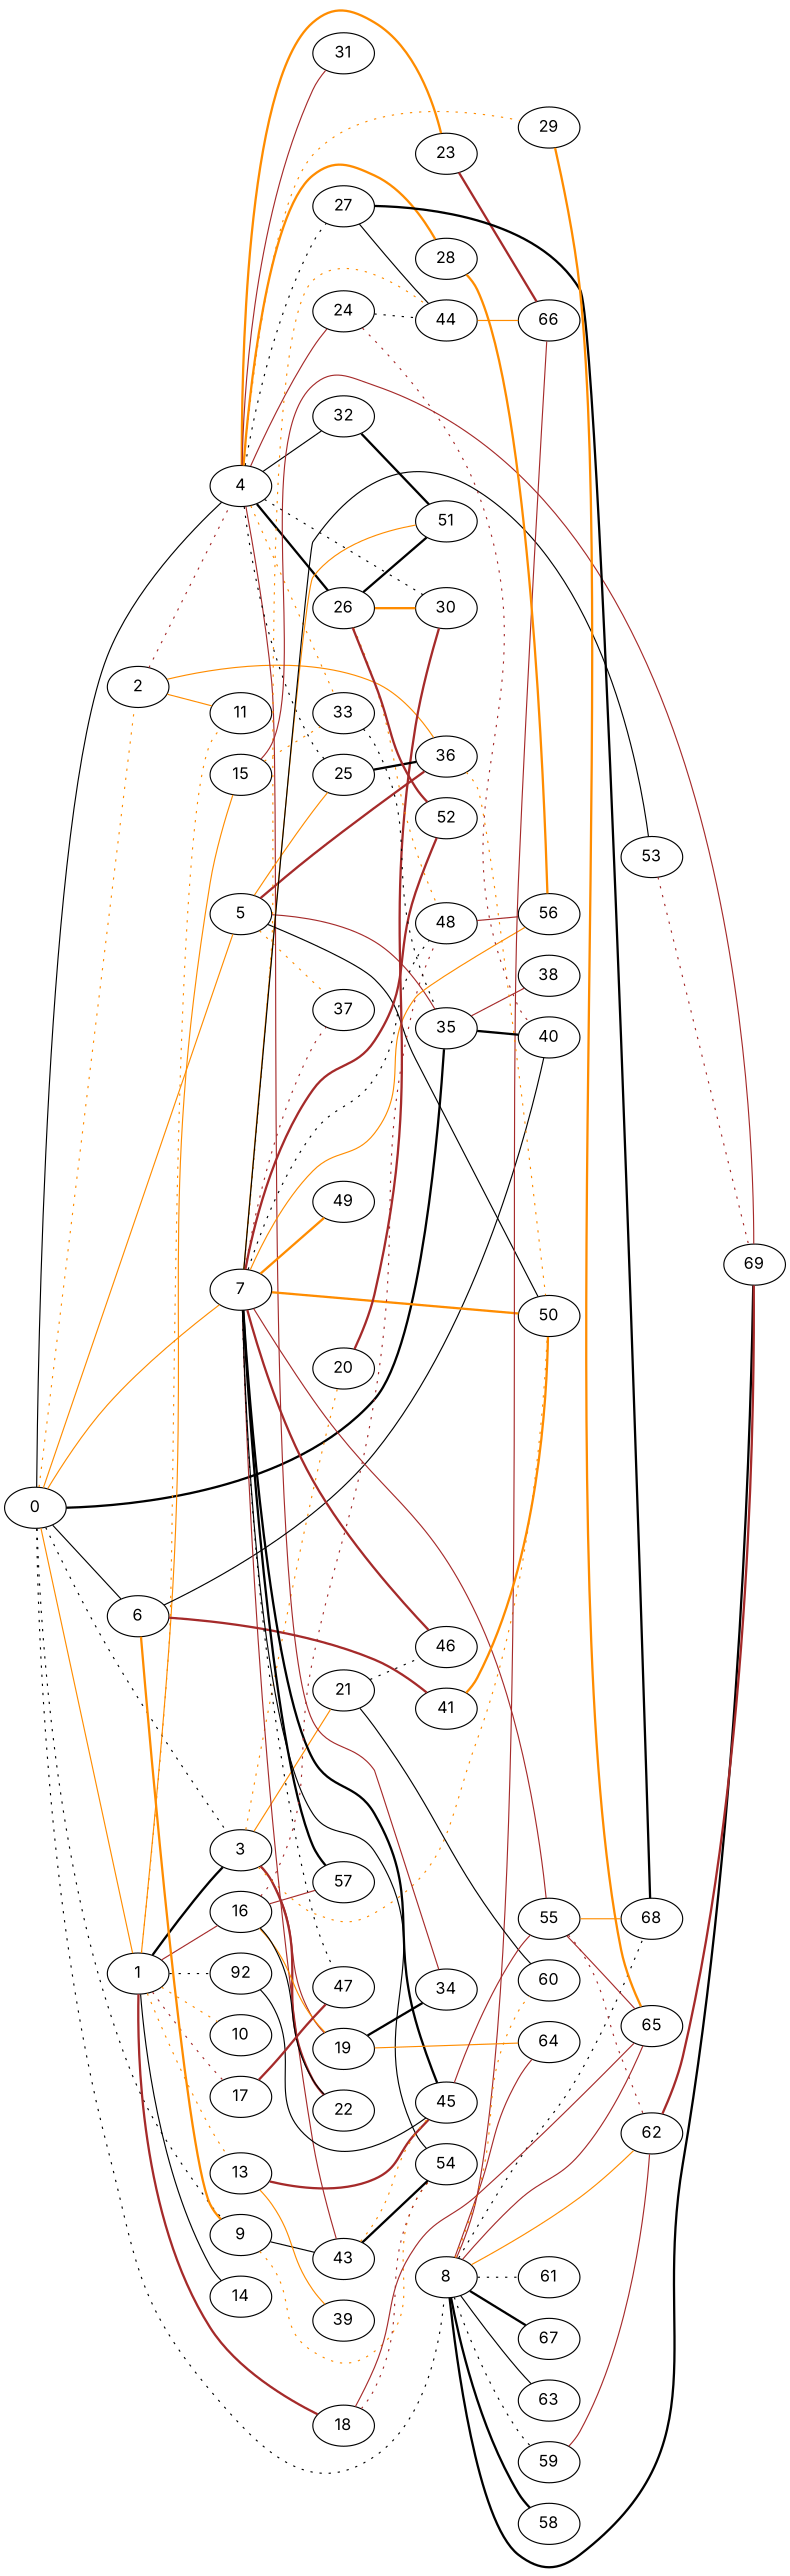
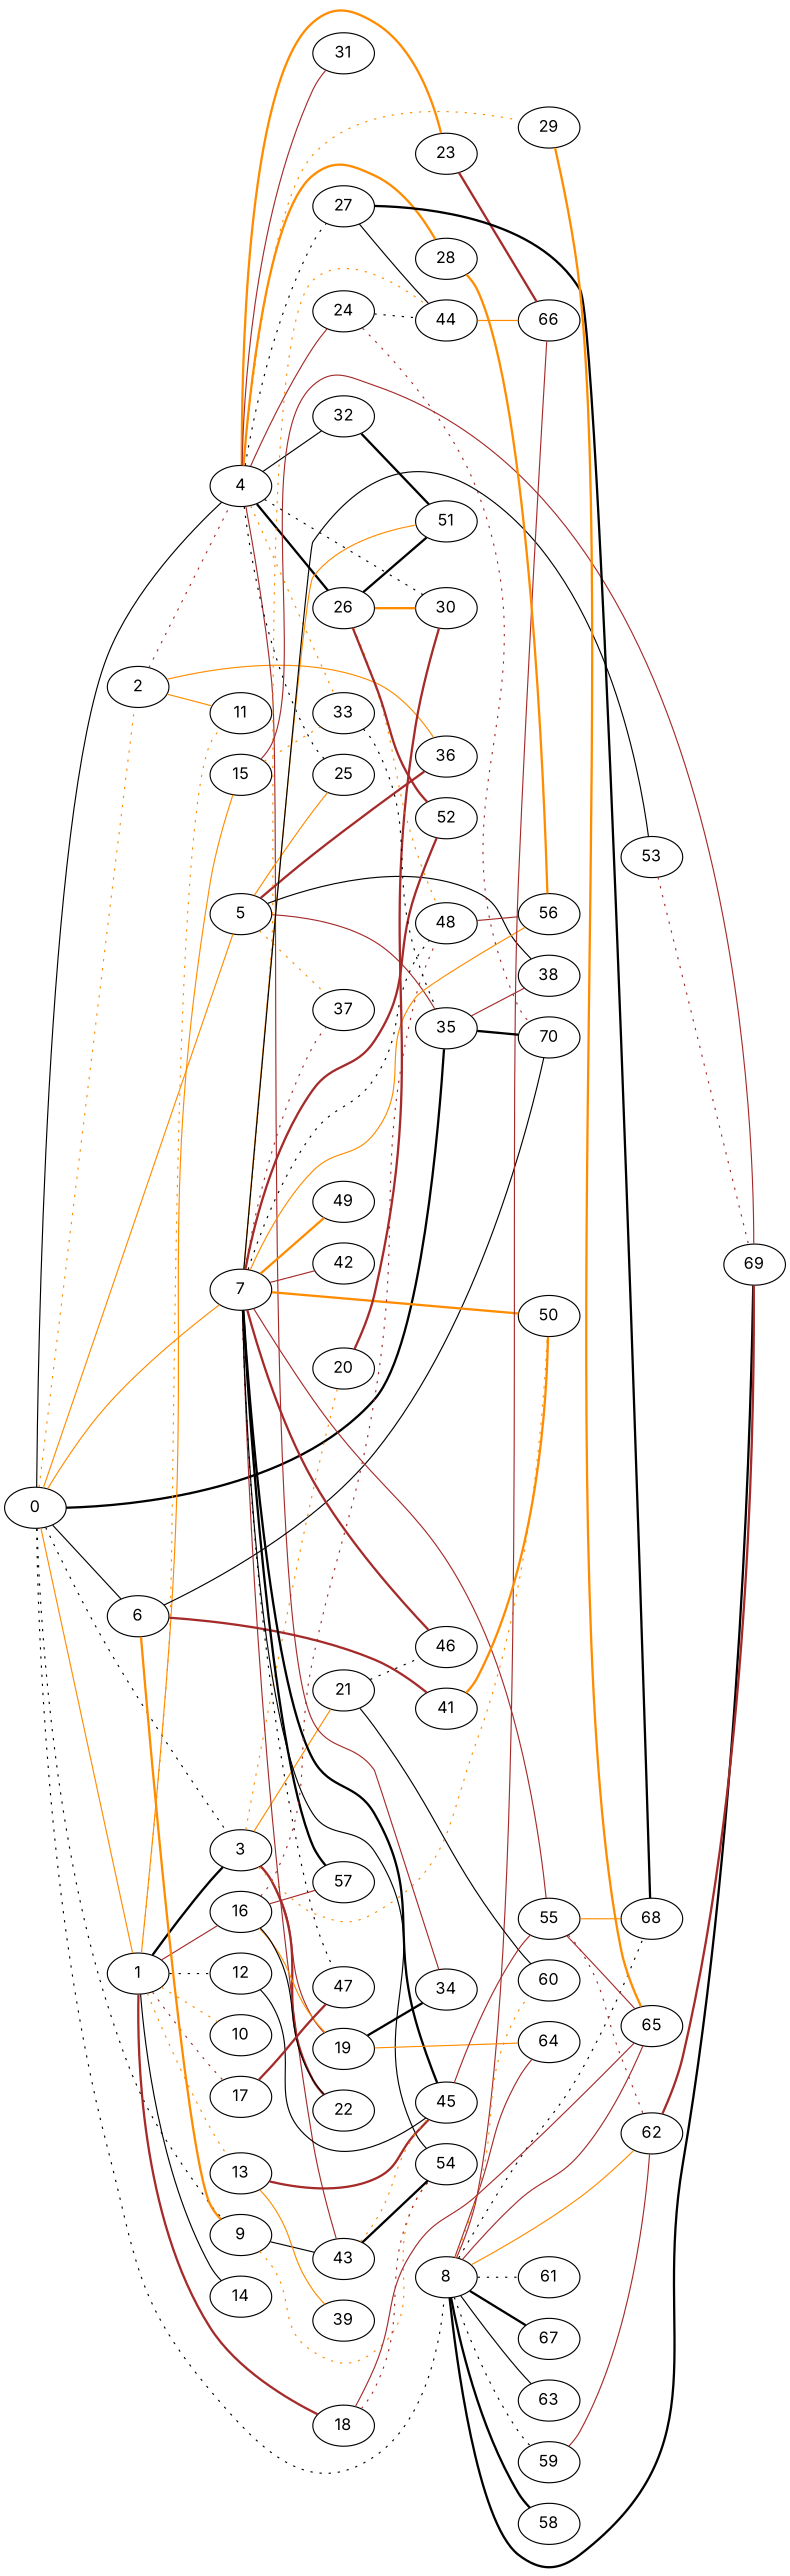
  graph {
    fontname=Inter
    rankdir=LR
    node [fontname=Inter]
    edge [color=black fontname=Inter style=solid]
    0
    1
    2
    3
    4
    5
    6
    7
    8
    9
    35
    10
    11
-   12 [label=92]
+   12
    13
    14
    15
    16
    17
    18
    36
    19
    20
    21
    22
    50
    32
    34
    33
    23
    24
    25
    26
    27
    28
    29
    30
    31
    37
    38
-   40
+   40 [label=70]
    41
+   42
    43
    44
    45
    46
    47
    48
    49
    51
    52
    53
    54
    55
    56
    57
    64
    66
    67
    68
    69
    65
    58
    59
    60
    61
    62
    63
    39
    0 -- 1 [color=darkorange]
    0 -- 2 [color=darkorange style=dotted]
    0 -- 3 [style=dotted]
    0 -- 4
    0 -- 5 [color=darkorange]
    0 -- 6
    0 -- 7 [color=darkorange]
    0 -- 8 [style=dotted]
    0 -- 9 [style=dotted]
    0 -- 35 [style=bold]
    1 -- 3 [style=bold]
    1 -- 10 [color=darkorange style=dotted]
    1 -- 11 [color=darkorange style=dotted]
    1 -- 12 [style=dotted]
    1 -- 13 [color=darkorange style=dotted]
    1 -- 14
    1 -- 15 [color=darkorange]
    1 -- 16 [color=brown]
    1 -- 17 [color=brown style=dotted]
    1 -- 18 [color=brown style=bold]
    2 -- 4 [color=brown style=dotted]
    2 -- 11 [color=darkorange]
    2 -- 36 [color=darkorange]
    3 -- 19 [color=brown]
    3 -- 20 [color=darkorange style=dotted]
    3 -- 21 [color=darkorange]
    3 -- 22 [color=brown style=bold]
    3 -- 50 [color=darkorange style=dotted]
    4 -- 32
    4 -- 34 [color=brown]
    4 -- 33 [color=darkorange style=dotted]
    4 -- 23 [color=darkorange style=bold]
    4 -- 24 [color=brown]
    4 -- 25 [style=dotted]
    4 -- 26 [style=bold]
    4 -- 27 [style=dotted]
    4 -- 28 [color=darkorange style=bold]
    4 -- 29 [color=darkorange style=dotted]
    4 -- 30 [style=dotted]
    4 -- 31 [color=brown]
    5 -- 35 [color=brown]
    5 -- 36 [color=brown style=bold]
    5 -- 25 [color=darkorange]
    5 -- 37 [color=darkorange style=dotted]
-   5 -- 50
+   5 -- 38
    6 -- 9 [color=darkorange style=bold]
    6 -- 40
    6 -- 41 [color=brown style=bold]
    7 -- 50 [color=darkorange style=bold]
    7 -- 37 [color=brown style=dotted]
+   7 -- 42 [color=brown]
    7 -- 43 [color=brown]
    7 -- 44 [color=darkorange style=dotted]
    7 -- 45 [style=bold]
    7 -- 46 [color=brown style=bold]
    7 -- 47 [style=dotted]
    7 -- 48 [style=dotted]
    7 -- 49 [color=darkorange style=bold]
    7 -- 51 [color=darkorange]
    7 -- 52 [color=brown style=bold]
    7 -- 53
    7 -- 54
    7 -- 55 [color=brown]
    7 -- 56 [color=darkorange]
    7 -- 57 [style=bold]
    8 -- 64 [color=brown]
    8 -- 66 [color=brown]
    8 -- 67 [style=bold]
    8 -- 68 [style=dotted]
    8 -- 69 [style=bold]
    8 -- 65 [color=brown]
    8 -- 58 [style=bold]
    8 -- 59 [style=dotted]
    8 -- 60 [color=darkorange style=dotted]
    8 -- 61 [style=dotted]
    8 -- 62 [color=darkorange]
    8 -- 63
    9 -- 43
    9 -- 54 [color=darkorange style=dotted]
    35 -- 38 [color=brown]
    35 -- 40 [style=bold]
    12 -- 45
    13 -- 45 [color=brown style=bold]
    13 -- 39 [color=darkorange]
    15 -- 33 [color=darkorange style=dotted]
    15 -- 69 [color=brown]
    16 -- 19 [color=darkorange]
    16 -- 22
    16 -- 48 [color=brown style=dotted]
    16 -- 57 [color=brown]
    17 -- 47 [color=brown style=bold]
    18 -- 54 [color=brown style=dotted]
    18 -- 65 [color=brown]
-   36 -- 50 [color=darkorange style=dotted]
    19 -- 34 [style=bold]
    19 -- 64 [color=darkorange]
    20 -- 30 [color=brown style=bold]
    21 -- 46 [style=dotted]
    21 -- 60
    32 -- 51 [style=bold]
    33 -- 35 [style=dotted]
    23 -- 66 [color=brown style=bold]
    24 -- 40 [color=brown style=dotted]
    24 -- 44 [style=dotted]
-   25 -- 36 [style=bold]
    26 -- 30 [color=darkorange style=bold]
    26 -- 48 [color=darkorange style=dotted]
    26 -- 51 [style=bold]
    26 -- 52 [color=brown style=bold]
    27 -- 44
    27 -- 68 [style=bold]
    28 -- 56 [color=darkorange style=bold]
    29 -- 65 [color=darkorange style=bold]
    41 -- 50 [color=darkorange style=bold]
    43 -- 45 [color=darkorange style=dotted]
    43 -- 54 [style=bold]
    44 -- 66 [color=darkorange]
    45 -- 55 [color=brown]
    48 -- 56 [color=brown]
    53 -- 69 [color=brown style=dotted]
    55 -- 68 [color=darkorange]
    55 -- 65 [color=brown]
    55 -- 62 [color=brown style=dotted]
    59 -- 62 [color=brown]
    62 -- 69 [color=brown style=bold]
  }
